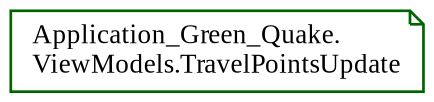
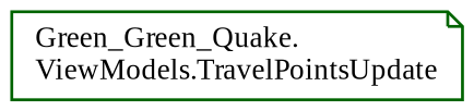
  digraph {
    rankdir=TB
    fontname="Liberation Serif"
-   n1 [color=darkgreen fillcolor=white fontname="Liberation Serif" fontsize=10 height=0.2 label="Application_Green_Quake.\lViewModels.TravelPointsUpdate" shape=note style=filled width=0.4]
+   n1 [color=darkgreen fillcolor=white fontname="Liberation Serif" fontsize=10 height=0.2 label="Green_Green_Quake.\lViewModels.TravelPointsUpdate" shape=note style=filled width=0.4]
  }
